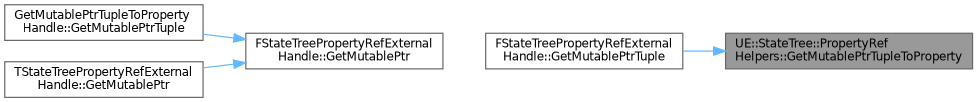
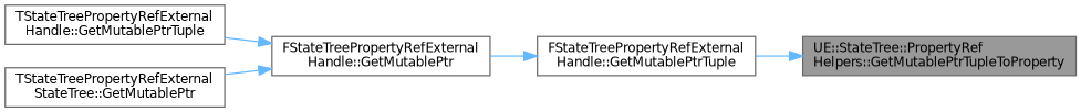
  digraph {
    rankdir=RL
    node [color=grey40 fillcolor=white fontname=Helvetica fontsize=10 shape=box style=filled]
    edge [color=steelblue1 dir=back fontname=Helvetica fontsize=10 labelfontname=Helvetica labelfontsize=10 style=solid]
    n1 [color=gray40 fillcolor=grey60 fontcolor=black height=0.2 label="UE::StateTree::PropertyRef\lHelpers::GetMutablePtrTupleToProperty" width=0.4]
    n2 [height=0.2 label="FStateTreePropertyRefExternal\lHandle::GetMutablePtrTuple" width=0.4]
    n3 [height=0.2 label="FStateTreePropertyRefExternal\lHandle::GetMutablePtr" width=0.4]
-   n4 [height=0.2 label="GetMutablePtrTupleToProperty\lHandle::GetMutablePtrTuple" width=0.4]
-   n5 [height=0.2 label="TStateTreePropertyRefExternal\lHandle::GetMutablePtr" width=0.4]
+   n4 [height=0.2 label="TStateTreePropertyRefExternal\lHandle::GetMutablePtrTuple" width=0.4]
+   n5 [height=0.2 label="TStateTreePropertyRefExternal\lStateTree::GetMutablePtr" width=0.4]
    n1 -> n2
+   n2 -> n3
    n3 -> n4
    n3 -> n5
  }
